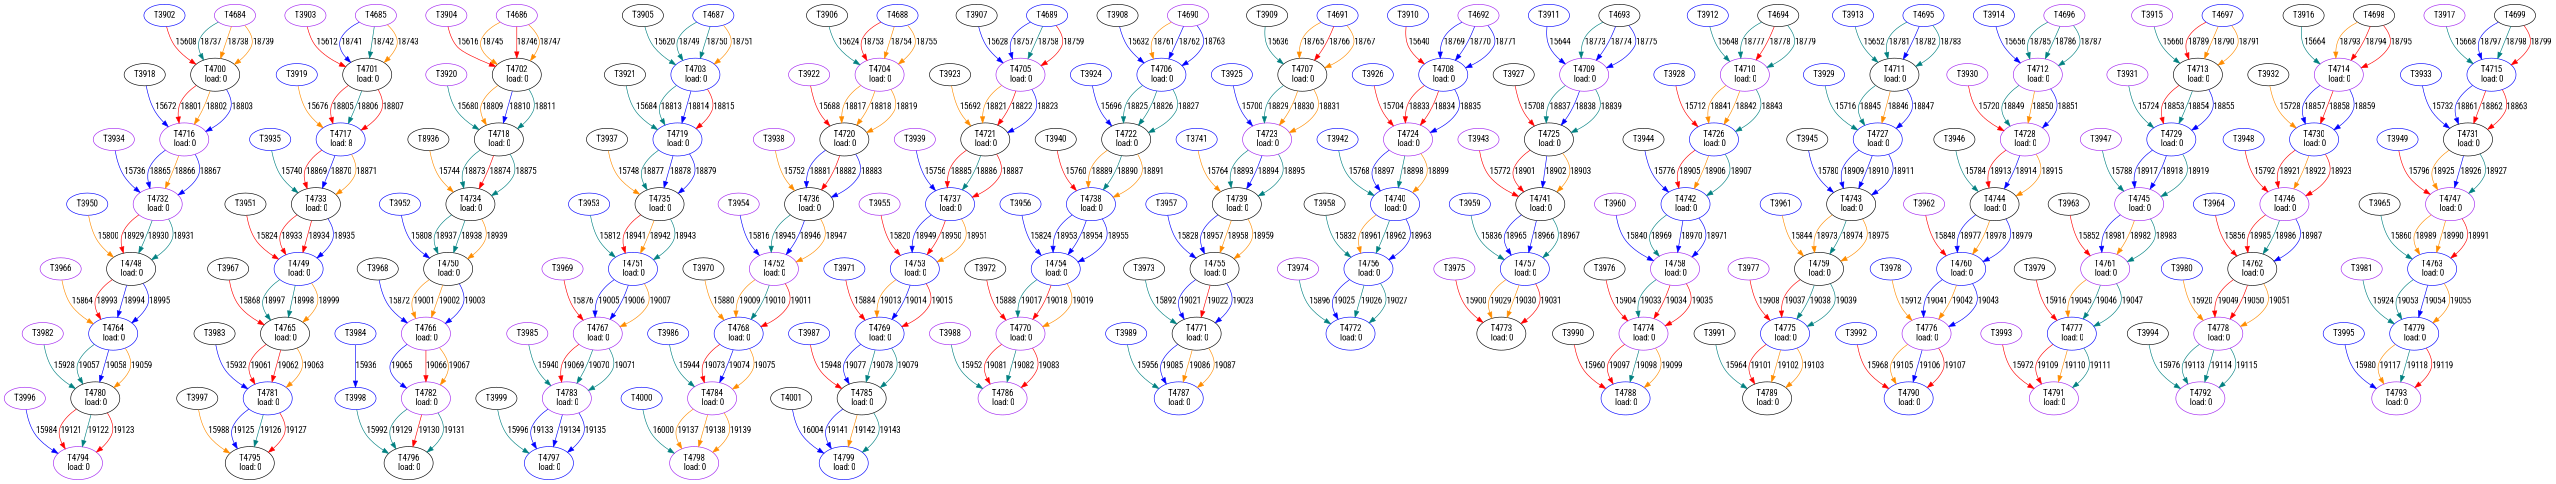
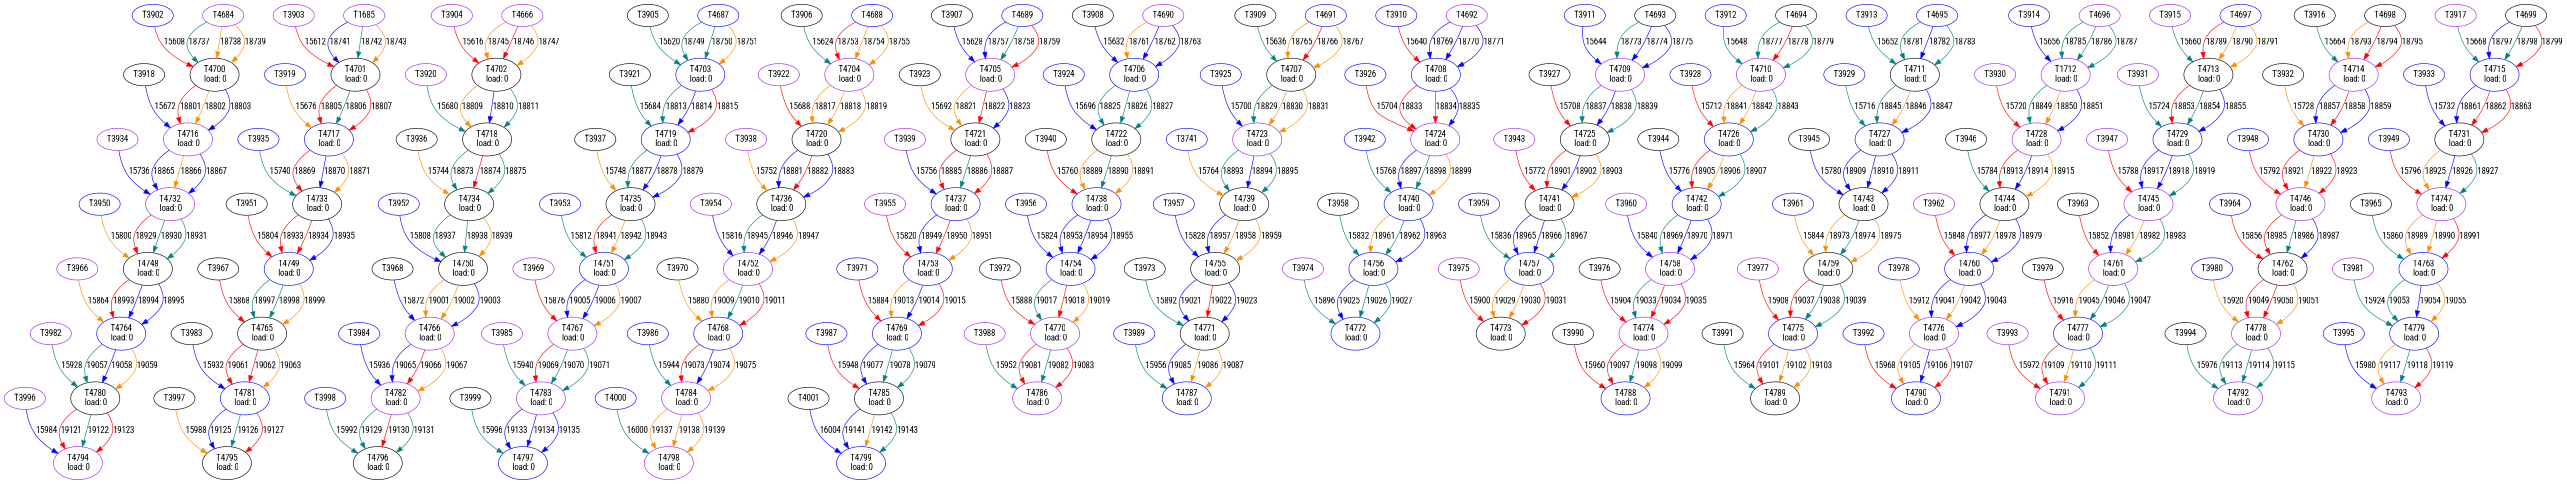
  digraph {
    fontname="Roboto Condensed"
    node [color=blue fontname="Roboto Condensed"]
    edge [color=teal fontname="Roboto Condensed"]
    n1 [color=black label="T4700\n load: 0"]
    n2 [color=purple label="T4716\n load: 0"]
    n3 [color=purple label="T4732\n load: 0"]
    T3902
    T4684 [color=purple]
    n6 [color=black label="T4701\n load: 0"]
-   n7 [label="T4717\n load: 8"]
+   n7 [label="T4717\n load: 0"]
    n8 [color=black label="T4733\n load: 0"]
    T3903 [color=purple]
-   T4685 [color=purple]
+   T4685 [color=purple label=T1685]
    n11 [color=black label="T4702\n load: 0"]
    n12 [color=black label="T4718\n load: 0"]
    n13 [color=black label="T4734\n load: 0"]
    T3904 [color=purple]
-   T4686 [color=purple]
+   T4686 [color=purple label=T4666]
    n16 [label="T4703\n load: 0"]
    n17 [label="T4719\n load: 0"]
    n18 [color=black label="T4735\n load: 0"]
    T3905 [color=black]
    T4687
    n21 [color=purple label="T4704\n load: 0"]
    n22 [color=black label="T4720\n load: 0"]
    n23 [color=black label="T4736\n load: 0"]
    T3906 [color=black]
    T4688
    n26 [color=purple label="T4705\n load: 0"]
    n27 [color=black label="T4721\n load: 0"]
    n28 [label="T4737\n load: 0"]
    T3907 [color=black]
    T4689
    n31 [label="T4706\n load: 0"]
    n32 [color=black label="T4722\n load: 0"]
    n33 [label="T4738\n load: 0"]
    T3908 [color=black]
    T4690 [color=purple]
    n36 [color=black label="T4707\n load: 0"]
    n37 [color=purple label="T4723\n load: 0"]
    n38 [color=black label="T4739\n load: 0"]
    T3909 [color=black]
    T4691
    n41 [label="T4708\n load: 0"]
    n42 [color=purple label="T4724\n load: 0"]
    n43 [label="T4740\n load: 0"]
    T3910
    T4692 [color=purple]
    n46 [color=purple label="T4709\n load: 0"]
    n47 [color=black label="T4725\n load: 0"]
    n48 [color=black label="T4741\n load: 0"]
    T3911
    T4693 [color=black]
    n51 [color=purple label="T4710\n load: 0"]
    n52 [label="T4726\n load: 0"]
    n53 [label="T4742\n load: 0"]
    T3912
    T4694 [color=black]
    n56 [color=black label="T4711\n load: 0"]
    n57 [label="T4727\n load: 0"]
    n58 [color=black label="T4743\n load: 0"]
    T3913
    T4695
-   n61 [color=purple label="T4712\n load: 0"]
+   n61 [color=purple label="T1712\n load: 0"]
    n62 [color=purple label="T4728\n load: 0"]
    n63 [color=black label="T4744\n load: 0"]
    T3914
    T4696 [color=purple]
    n66 [color=black label="T4713\n load: 0"]
    n67 [label="T4729\n load: 0"]
    n68 [color=purple label="T4745\n load: 0"]
    T3915 [color=purple]
    T4697
    n71 [color=purple label="T4714\n load: 0"]
    n72 [label="T4730\n load: 0"]
    n73 [color=purple label="T4746\n load: 0"]
    T3916 [color=black]
    T4698 [color=black]
    n76 [label="T4715\n load: 0"]
    n77 [color=black label="T4731\n load: 0"]
    n78 [color=purple label="T4747\n load: 0"]
    T3917 [color=purple]
    T4699 [color=black]
    n81 [color=black label="T4748\n load: 0"]
    T3918 [color=black]
    n83 [label="T4749\n load: 0"]
    T3919
    n85 [color=black label="T4750\n load: 0"]
    T3920 [color=purple]
    n87 [label="T4751\n load: 0"]
    T3921 [color=black]
    n89 [color=purple label="T4752\n load: 0"]
    T3922 [color=purple]
    n91 [label="T4753\n load: 0"]
    T3923 [color=black]
    n93 [label="T4754\n load: 0"]
    T3924
    n95 [color=black label="T4755\n load: 0"]
    T3925
    n97 [label="T4756\n load: 0"]
    T3926
    n99 [label="T4757\n load: 0"]
    T3927 [color=black]
    n101 [color=purple label="T4758\n load: 0"]
    T3928
    n103 [color=black label="T4759\n load: 0"]
    T3929
    n105 [label="T4760\n load: 0"]
    T3930 [color=purple]
    n107 [color=purple label="T4761\n load: 0"]
    T3931 [color=purple]
    n109 [color=black label="T4762\n load: 0"]
    T3932 [color=black]
    n111 [label="T4763\n load: 0"]
    T3933
    n113 [label="T4764\n load: 0"]
    T3934 [color=purple]
    n115 [color=black label="T4765\n load: 0"]
    T3935
    n117 [color=purple label="T4766\n load: 0"]
-   T3936 [color=black label=T8936]
+   T3936 [color=black]
    n119 [color=purple label="T4767\n load: 0"]
    T3937 [color=black]
    n121 [label="T4768\n load: 0"]
    T3938 [color=purple]
    n123 [label="T4769\n load: 0"]
    T3939 [color=purple]
    n125 [color=purple label="T4770\n load: 0"]
    T3940 [color=black]
    n127 [color=black label="T4771\n load: 0"]
    n128 [label=T3741]
    n129 [label="T4772\n load: 0"]
    T3942
    n131 [color=black label="T4773\n load: 0"]
    T3943 [color=purple]
    n133 [color=purple label="T4774\n load: 0"]
    T3944 [color=black]
    n135 [label="T4775\n load: 0"]
    T3945 [color=black]
    n137 [color=purple label="T4776\n load: 0"]
    T3946 [color=black]
    n139 [label="T4777\n load: 0"]
    T3947 [color=purple]
    n141 [color=purple label="T4778\n load: 0"]
    T3948
    n143 [label="T4779\n load: 0"]
    T3949
    n145 [color=black label="T4780\n load: 0"]
    T3950
    n147 [label="T4781\n load: 0"]
    T3951 [color=black]
    n149 [color=purple label="T4782\n load: 0"]
    T3952
    n151 [color=purple label="T4783\n load: 0"]
    T3953
    n153 [color=purple label="T4784\n load: 0"]
    T3954 [color=purple]
    n155 [color=black label="T4785\n load: 0"]
    T3955 [color=purple]
    n157 [color=purple label="T4786\n load: 0"]
    T3956
    n159 [label="T4787\n load: 0"]
    T3957
    T3958 [color=black]
    T3959
    n163 [label="T4788\n load: 0"]
    T3960 [color=purple]
    n165 [color=black label="T4789\n load: 0"]
    T3961
    n167 [label="T4790\n load: 0"]
    T3962 [color=purple]
    n169 [color=purple label="T4791\n load: 0"]
    T3963 [color=black]
    n171 [color=purple label="T4792\n load: 0"]
    T3964
    n173 [color=purple label="T4793\n load: 0"]
    T3965 [color=black]
    n175 [color=purple label="T4794\n load: 0"]
    T3966 [color=purple]
    n177 [color=black label="T4795\n load: 0"]
    T3967 [color=black]
    n179 [color=black label="T4796\n load: 0"]
    T3968 [color=black]
    n181 [label="T4797\n load: 0"]
    T3969 [color=purple]
    n183 [color=purple label="T4798\n load: 0"]
    T3970 [color=black]
    n185 [label="T4799\n load: 0"]
    T3971
    T3972 [color=black]
    T3973 [color=black]
    T3974 [color=purple]
    T3975 [color=purple]
    T3976 [color=black]
    T3977 [color=purple]
    T3978
    T3979 [color=black]
    T3980
    T3981 [color=purple]
    T3982 [color=purple]
    T3983 [color=black]
    T3984
    T3985 [color=purple]
    T3986
    T3987
    T3988 [color=purple]
    T3989
    T3990 [color=black]
    T3991 [color=black]
    T3992
    T3993 [color=purple]
    T3994 [color=black]
    T3995
    T3996 [color=purple]
    T3997 [color=black]
    T3998
    T3999 [color=black]
    T4000
    T4001 [color=black]
    n1 -> n2 [color=red label=18801]
    n1 -> n2 [color=darkorange label=18802]
    n1 -> n2 [color=blue label=18803]
    n2 -> n3 [color=blue label=18865]
    n2 -> n3 [color=darkorange label=18866]
    n2 -> n3 [color=blue label=18867]
    n3 -> n81 [color=red label=18929]
    n3 -> n81 [label=18930]
    n3 -> n81 [label=18931]
    T3902 -> n1 [color=red label=15608]
    T4684 -> n1 [label=18737]
    T4684 -> n1 [color=darkorange label=18738]
    T4684 -> n1 [color=darkorange label=18739]
    n6 -> n7 [color=red label=18805]
    n6 -> n7 [label=18806]
    n6 -> n7 [color=red label=18807]
    n7 -> n8 [color=red label=18869]
    n7 -> n8 [color=blue label=18870]
    n7 -> n8 [color=darkorange label=18871]
    n8 -> n83 [color=red label=18933]
    n8 -> n83 [color=red label=18934]
    n8 -> n83 [color=blue label=18935]
    T3903 -> n6 [color=red label=15612]
    T4685 -> n6 [color=blue label=18741]
    T4685 -> n6 [label=18742]
    T4685 -> n6 [color=darkorange label=18743]
    n11 -> n12 [color=darkorange label=18809]
    n11 -> n12 [color=blue label=18810]
    n11 -> n12 [label=18811]
    n12 -> n13 [label=18873]
    n12 -> n13 [color=red label=18874]
    n12 -> n13 [label=18875]
    n13 -> n85 [label=18937]
    n13 -> n85 [label=18938]
    n13 -> n85 [color=darkorange label=18939]
    T3904 -> n11 [color=red label=15616]
    T4686 -> n11 [color=darkorange label=18745]
    T4686 -> n11 [color=red label=18746]
    T4686 -> n11 [color=darkorange label=18747]
    n16 -> n17 [label=18813]
    n16 -> n17 [color=blue label=18814]
    n16 -> n17 [color=red label=18815]
    n17 -> n18 [label=18877]
    n17 -> n18 [color=blue label=18878]
    n17 -> n18 [color=blue label=18879]
    n18 -> n87 [color=red label=18941]
    n18 -> n87 [color=darkorange label=18942]
    n18 -> n87 [label=18943]
    T3905 -> n16 [label=15620]
    T4687 -> n16 [label=18749]
    T4687 -> n16 [label=18750]
    T4687 -> n16 [color=darkorange label=18751]
    n21 -> n22 [color=darkorange label=18817]
    n21 -> n22 [color=darkorange label=18818]
    n21 -> n22 [color=darkorange label=18819]
    n22 -> n23 [color=blue label=18881]
    n22 -> n23 [color=red label=18882]
    n22 -> n23 [color=blue label=18883]
    n23 -> n89 [label=18945]
    n23 -> n89 [color=blue label=18946]
    n23 -> n89 [color=darkorange label=18947]
    T3906 -> n21 [label=15624]
    T4688 -> n21 [color=red label=18753]
    T4688 -> n21 [color=darkorange label=18754]
    T4688 -> n21 [color=darkorange label=18755]
    n26 -> n27 [color=darkorange label=18821]
    n26 -> n27 [color=red label=18822]
    n26 -> n27 [color=blue label=18823]
    n27 -> n28 [color=red label=18885]
    n27 -> n28 [label=18886]
    n27 -> n28 [color=red label=18887]
    n28 -> n91 [color=blue label=18949]
    n28 -> n91 [color=red label=18950]
    n28 -> n91 [color=darkorange label=18951]
    T3907 -> n26 [color=blue label=15628]
    T4689 -> n26 [color=blue label=18757]
    T4689 -> n26 [label=18758]
    T4689 -> n26 [color=red label=18759]
    n31 -> n32 [label=18825]
    n31 -> n32 [label=18826]
    n31 -> n32 [label=18827]
    n32 -> n33 [color=darkorange label=18889]
    n32 -> n33 [label=18890]
    n32 -> n33 [color=darkorange label=18891]
    n33 -> n93 [color=blue label=18953]
    n33 -> n93 [color=blue label=18954]
    n33 -> n93 [color=blue label=18955]
    T3908 -> n31 [color=blue label=15632]
    T4690 -> n31 [color=darkorange label=18761]
    T4690 -> n31 [color=blue label=18762]
    T4690 -> n31 [color=blue label=18763]
    n36 -> n37 [label=18829]
    n36 -> n37 [color=darkorange label=18830]
    n36 -> n37 [color=darkorange label=18831]
    n37 -> n38 [label=18893]
    n37 -> n38 [color=blue label=18894]
    n37 -> n38 [label=18895]
    n38 -> n95 [color=blue label=18957]
    n38 -> n95 [color=darkorange label=18958]
    n38 -> n95 [color=darkorange label=18959]
    T3909 -> n36 [label=15636]
    T4691 -> n36 [color=darkorange label=18765]
    T4691 -> n36 [color=red label=18766]
    T4691 -> n36 [color=darkorange label=18767]
    n41 -> n42 [color=red label=18833]
    n41 -> n42 [color=red label=18834]
    n41 -> n42 [color=blue label=18835]
    n42 -> n43 [color=blue label=18897]
    n42 -> n43 [label=18898]
    n42 -> n43 [color=darkorange label=18899]
    n43 -> n97 [color=darkorange label=18961]
    n43 -> n97 [label=18962]
    n43 -> n97 [color=blue label=18963]
    T3910 -> n41 [color=red label=15640]
    T4692 -> n41 [color=blue label=18769]
    T4692 -> n41 [color=blue label=18770]
    T4692 -> n41 [color=blue label=18771]
    n46 -> n47 [label=18837]
    n46 -> n47 [color=blue label=18838]
    n46 -> n47 [label=18839]
    n47 -> n48 [color=red label=18901]
    n47 -> n48 [color=blue label=18902]
    n47 -> n48 [color=darkorange label=18903]
    n48 -> n99 [color=blue label=18965]
    n48 -> n99 [color=blue label=18966]
    n48 -> n99 [label=18967]
    T3911 -> n46 [color=blue label=15644]
    T4693 -> n46 [label=18773]
    T4693 -> n46 [color=blue label=18774]
    T4693 -> n46 [color=blue label=18775]
    n51 -> n52 [color=darkorange label=18841]
    n51 -> n52 [color=darkorange label=18842]
    n51 -> n52 [label=18843]
    n52 -> n53 [color=red label=18905]
    n52 -> n53 [color=darkorange label=18906]
    n52 -> n53 [label=18907]
    n53 -> n101 [label=18969]
    n53 -> n101 [color=blue label=18970]
    n53 -> n101 [color=blue label=18971]
    T3912 -> n51 [label=15648]
    T4694 -> n51 [label=18777]
    T4694 -> n51 [color=red label=18778]
    T4694 -> n51 [label=18779]
    n56 -> n57 [label=18845]
    n56 -> n57 [color=darkorange label=18846]
    n56 -> n57 [color=blue label=18847]
    n57 -> n58 [color=blue label=18909]
    n57 -> n58 [color=blue label=18910]
    n57 -> n58 [color=blue label=18911]
    n58 -> n103 [color=darkorange label=18973]
    n58 -> n103 [label=18974]
    n58 -> n103 [color=darkorange label=18975]
    T3913 -> n56 [label=15652]
    T4695 -> n56 [label=18781]
    T4695 -> n56 [color=blue label=18782]
    T4695 -> n56 [label=18783]
    n61 -> n62 [label=18849]
    n61 -> n62 [color=darkorange label=18850]
    n61 -> n62 [color=blue label=18851]
    n62 -> n63 [color=red label=18913]
    n62 -> n63 [color=blue label=18914]
    n62 -> n63 [color=darkorange label=18915]
    n63 -> n105 [color=blue label=18977]
    n63 -> n105 [color=darkorange label=18978]
    n63 -> n105 [color=blue label=18979]
    T3914 -> n61 [color=blue label=15656]
    T4696 -> n61 [label=18785]
    T4696 -> n61 [label=18786]
    T4696 -> n61 [label=18787]
    n66 -> n67 [color=red label=18853]
    n66 -> n67 [label=18854]
    n66 -> n67 [color=blue label=18855]
    n67 -> n68 [color=blue label=18917]
    n67 -> n68 [color=blue label=18918]
    n67 -> n68 [label=18919]
    n68 -> n107 [color=blue label=18981]
    n68 -> n107 [color=darkorange label=18982]
    n68 -> n107 [label=18983]
    T3915 -> n66 [label=15660]
    T4697 -> n66 [color=red label=18789]
    T4697 -> n66 [color=darkorange label=18790]
    T4697 -> n66 [color=darkorange label=18791]
    n71 -> n72 [color=blue label=18857]
    n71 -> n72 [color=red label=18858]
    n71 -> n72 [color=blue label=18859]
    n72 -> n73 [color=red label=18921]
    n72 -> n73 [color=darkorange label=18922]
    n72 -> n73 [color=red label=18923]
    n73 -> n109 [color=red label=18985]
    n73 -> n109 [label=18986]
    n73 -> n109 [color=blue label=18987]
    T3916 -> n71 [label=15664]
    T4698 -> n71 [color=darkorange label=18793]
    T4698 -> n71 [color=red label=18794]
    T4698 -> n71 [color=red label=18795]
    n76 -> n77 [color=blue label=18861]
    n76 -> n77 [color=red label=18862]
    n76 -> n77 [color=red label=18863]
    n77 -> n78 [color=darkorange label=18925]
    n77 -> n78 [color=blue label=18926]
    n77 -> n78 [label=18927]
    n78 -> n111 [color=darkorange label=18989]
    n78 -> n111 [color=darkorange label=18990]
    n78 -> n111 [color=red label=18991]
    T3917 -> n76 [label=15668]
    T4699 -> n76 [color=blue label=18797]
    T4699 -> n76 [label=18798]
    T4699 -> n76 [color=red label=18799]
    n81 -> n113 [color=red label=18993]
    n81 -> n113 [color=blue label=18994]
    n81 -> n113 [color=blue label=18995]
    T3918 -> n2 [color=blue label=15672]
    n83 -> n115 [label=18997]
    n83 -> n115 [label=18998]
    n83 -> n115 [color=darkorange label=18999]
    T3919 -> n7 [color=darkorange label=15676]
    n85 -> n117 [color=darkorange label=19001]
    n85 -> n117 [color=darkorange label=19002]
    n85 -> n117 [color=blue label=19003]
    T3920 -> n12 [label=15680]
    n87 -> n119 [color=blue label=19005]
    n87 -> n119 [color=blue label=19006]
    n87 -> n119 [color=darkorange label=19007]
    T3921 -> n17 [label=15684]
    n89 -> n121 [color=darkorange label=19009]
    n89 -> n121 [label=19010]
    n89 -> n121 [color=red label=19011]
    T3922 -> n22 [color=red label=15688]
    n91 -> n123 [color=darkorange label=19013]
    n91 -> n123 [color=blue label=19014]
    n91 -> n123 [color=red label=19015]
    T3923 -> n27 [color=darkorange label=15692]
    n93 -> n125 [label=19017]
    n93 -> n125 [color=red label=19018]
    n93 -> n125 [color=darkorange label=19019]
    T3924 -> n32 [color=blue label=15696]
    n95 -> n127 [color=blue label=19021]
    n95 -> n127 [color=red label=19022]
    n95 -> n127 [color=blue label=19023]
    T3925 -> n37 [color=blue label=15700]
    n97 -> n129 [color=blue label=19025]
    n97 -> n129 [label=19026]
    n97 -> n129 [label=19027]
    T3926 -> n42 [color=red label=15704]
    n99 -> n131 [color=darkorange label=19029]
    n99 -> n131 [color=darkorange label=19030]
    n99 -> n131 [color=red label=19031]
    T3927 -> n47 [color=red label=15708]
    n101 -> n133 [label=19033]
    n101 -> n133 [color=red label=19034]
    n101 -> n133 [color=red label=19035]
    T3928 -> n52 [color=red label=15712]
    n103 -> n135 [color=red label=19037]
    n103 -> n135 [label=19038]
    n103 -> n135 [label=19039]
    T3929 -> n57 [label=15716]
    n105 -> n137 [color=blue label=19041]
    n105 -> n137 [color=darkorange label=19042]
    n105 -> n137 [color=blue label=19043]
    T3930 -> n62 [color=red label=15720]
    n107 -> n139 [color=darkorange label=19045]
    n107 -> n139 [label=19046]
    n107 -> n139 [label=19047]
    T3931 -> n67 [label=15724]
    n109 -> n141 [color=red label=19049]
    n109 -> n141 [color=red label=19050]
    n109 -> n141 [color=darkorange label=19051]
    T3932 -> n72 [color=darkorange label=15728]
    n111 -> n143 [label=19053]
    n111 -> n143 [color=blue label=19054]
    n111 -> n143 [color=darkorange label=19055]
    T3933 -> n77 [color=blue label=15732]
    n113 -> n145 [label=19057]
    n113 -> n145 [color=blue label=19058]
    n113 -> n145 [color=darkorange label=19059]
    T3934 -> n3 [color=blue label=15736]
    n115 -> n147 [color=red label=19061]
    n115 -> n147 [color=red label=19062]
    n115 -> n147 [color=darkorange label=19063]
    T3935 -> n8 [label=15740]
    n117 -> n149 [color=blue label=19065]
    n117 -> n149 [color=red label=19066]
    n117 -> n149 [color=darkorange label=19067]
    T3936 -> n13 [color=darkorange label=15744]
    n119 -> n151 [color=red label=19069]
    n119 -> n151 [label=19070]
    n119 -> n151 [label=19071]
    T3937 -> n18 [color=darkorange label=15748]
    n121 -> n153 [color=red label=19073]
    n121 -> n153 [color=blue label=19074]
    n121 -> n153 [color=darkorange label=19075]
    T3938 -> n23 [color=darkorange label=15752]
    n123 -> n155 [color=blue label=19077]
    n123 -> n155 [label=19078]
    n123 -> n155 [label=19079]
    T3939 -> n28 [color=blue label=15756]
    n125 -> n157 [color=red label=19081]
    n125 -> n157 [label=19082]
    n125 -> n157 [color=red label=19083]
    T3940 -> n33 [color=red label=15760]
    n127 -> n159 [color=blue label=19085]
    n127 -> n159 [color=darkorange label=19086]
    n127 -> n159 [color=darkorange label=19087]
    n128 -> n38 [color=darkorange label=15764]
    T3942 -> n43 [label=15768]
    T3943 -> n48 [color=red label=15772]
    n133 -> n163 [color=red label=19097]
    n133 -> n163 [label=19098]
    n133 -> n163 [color=darkorange label=19099]
    T3944 -> n53 [color=blue label=15776]
    n135 -> n165 [color=red label=19101]
    n135 -> n165 [color=darkorange label=19102]
    n135 -> n165 [color=darkorange label=19103]
    T3945 -> n58 [color=blue label=15780]
    n137 -> n167 [color=darkorange label=19105]
    n137 -> n167 [color=blue label=19106]
    n137 -> n167 [color=red label=19107]
    T3946 -> n63 [label=15784]
    n139 -> n169 [color=red label=19109]
    n139 -> n169 [color=darkorange label=19110]
    n139 -> n169 [label=19111]
-   T3947 -> n68 [label=15788]
+   T3947 -> n68 [color=red label=15788]
    n141 -> n171 [label=19113]
    n141 -> n171 [label=19114]
    n141 -> n171 [label=19115]
    T3948 -> n73 [color=red label=15792]
    n143 -> n173 [color=darkorange label=19117]
    n143 -> n173 [label=19118]
    n143 -> n173 [color=red label=19119]
    T3949 -> n78 [color=red label=15796]
    n145 -> n175 [color=red label=19121]
    n145 -> n175 [label=19122]
    n145 -> n175 [color=red label=19123]
    T3950 -> n81 [color=darkorange label=15800]
    n147 -> n177 [color=blue label=19125]
    n147 -> n177 [label=19126]
    n147 -> n177 [color=red label=19127]
-   T3951 -> n83 [color=red label=15824]
+   T3951 -> n83 [color=red label=15804]
    n149 -> n179 [label=19129]
    n149 -> n179 [color=red label=19130]
    n149 -> n179 [label=19131]
    T3952 -> n85 [color=blue label=15808]
    n151 -> n181 [color=blue label=19133]
    n151 -> n181 [color=blue label=19134]
    n151 -> n181 [color=blue label=19135]
    T3953 -> n87 [label=15812]
    n153 -> n183 [color=darkorange label=19137]
    n153 -> n183 [color=darkorange label=19138]
    n153 -> n183 [color=darkorange label=19139]
    T3954 -> n89 [color=blue label=15816]
    n155 -> n185 [color=blue label=19141]
    n155 -> n185 [color=darkorange label=19142]
    n155 -> n185 [label=19143]
    T3955 -> n91 [color=red label=15820]
    T3956 -> n93 [color=blue label=15824]
    T3957 -> n95 [color=blue label=15828]
    T3958 -> n97 [label=15832]
    T3959 -> n99 [label=15836]
    T3960 -> n101 [color=blue label=15840]
    T3961 -> n103 [color=darkorange label=15844]
    T3962 -> n105 [color=red label=15848]
    T3963 -> n107 [color=red label=15852]
    T3964 -> n109 [color=red label=15856]
    T3965 -> n111 [label=15860]
    T3966 -> n113 [color=darkorange label=15864]
    T3967 -> n115 [color=red label=15868]
    T3968 -> n117 [color=blue label=15872]
    T3969 -> n119 [color=red label=15876]
    T3970 -> n121 [color=darkorange label=15880]
    T3971 -> n123 [color=red label=15884]
    T3972 -> n125 [color=red label=15888]
    T3973 -> n127 [label=15892]
    T3974 -> n129 [label=15896]
    T3975 -> n131 [color=red label=15900]
    T3976 -> n133 [color=red label=15904]
    T3977 -> n135 [color=red label=15908]
    T3978 -> n137 [color=darkorange label=15912]
    T3979 -> n139 [color=red label=15916]
    T3980 -> n141 [color=darkorange label=15920]
    T3981 -> n143 [label=15924]
    T3982 -> n145 [label=15928]
    T3983 -> n147 [color=blue label=15932]
-   T3984 -> T3998 [color=blue label=15936]
+   T3984 -> n149 [color=blue label=15936]
    T3985 -> n151 [label=15940]
    T3986 -> n153 [label=15944]
    T3987 -> n155 [color=red label=15948]
    T3988 -> n157 [label=15952]
    T3989 -> n159 [label=15956]
    T3990 -> n163 [color=red label=15960]
    T3991 -> n165 [label=15964]
    T3992 -> n167 [color=red label=15968]
    T3993 -> n169 [color=red label=15972]
    T3994 -> n171 [label=15976]
    T3995 -> n173 [color=blue label=15980]
    T3996 -> n175 [color=blue label=15984]
    T3997 -> n177 [color=darkorange label=15988]
    T3998 -> n179 [label=15992]
    T3999 -> n181 [label=15996]
    T4000 -> n183 [label=16000]
    T4001 -> n185 [color=blue label=16004]
  }
